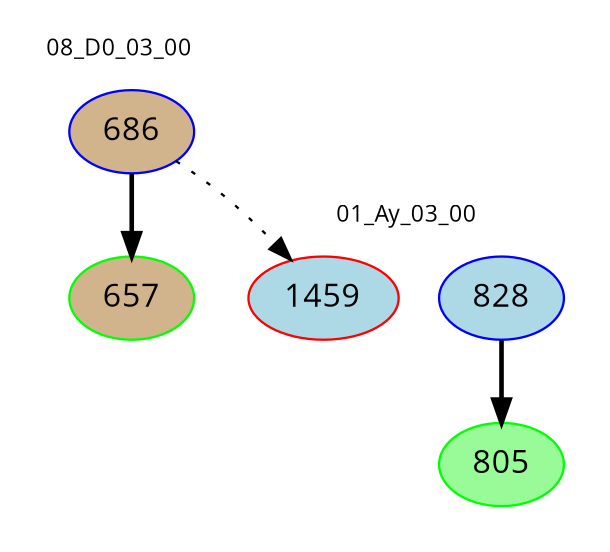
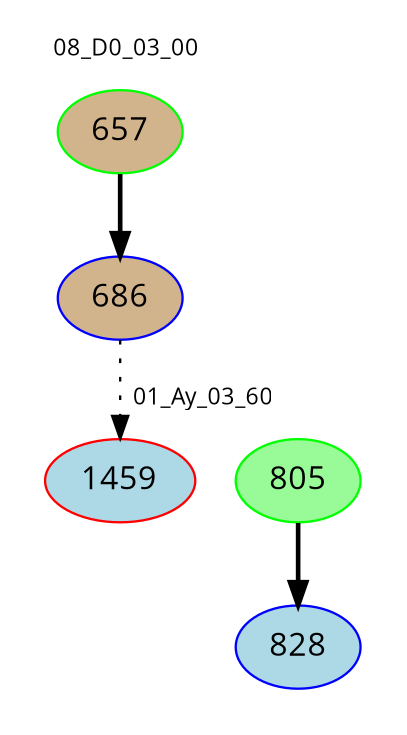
  digraph {
    fontname="Open Sans"
    node [color=green fillcolor=lightblue fontname="Open Sans" style=filled]
    edge [color=black fontname="Open Sans" style=bold]
    n1 [fillcolor=palegreen label=805]
    n2 [color=blue label=828]
    n3 [color=red label=1459]
    n4 [fillcolor=tan label=657]
    n5 [color=blue fillcolor=tan label=686]
    subgraph cluster_1 {
      color=white
      fontsize=10
-     label="01_Ay_03_00"
+     label="01_Ay_03_60"
      n1
      n2
      n3
    }
    subgraph cluster_2 {
      color=white
      fontsize=10
      label="08_D0_03_00"
      n4
      n5
    }
-   n2 -> n1
-   n5 -> n4
+   n1 -> n2
+   n4 -> n5
    n5 -> n3 [style=dotted]
  }
